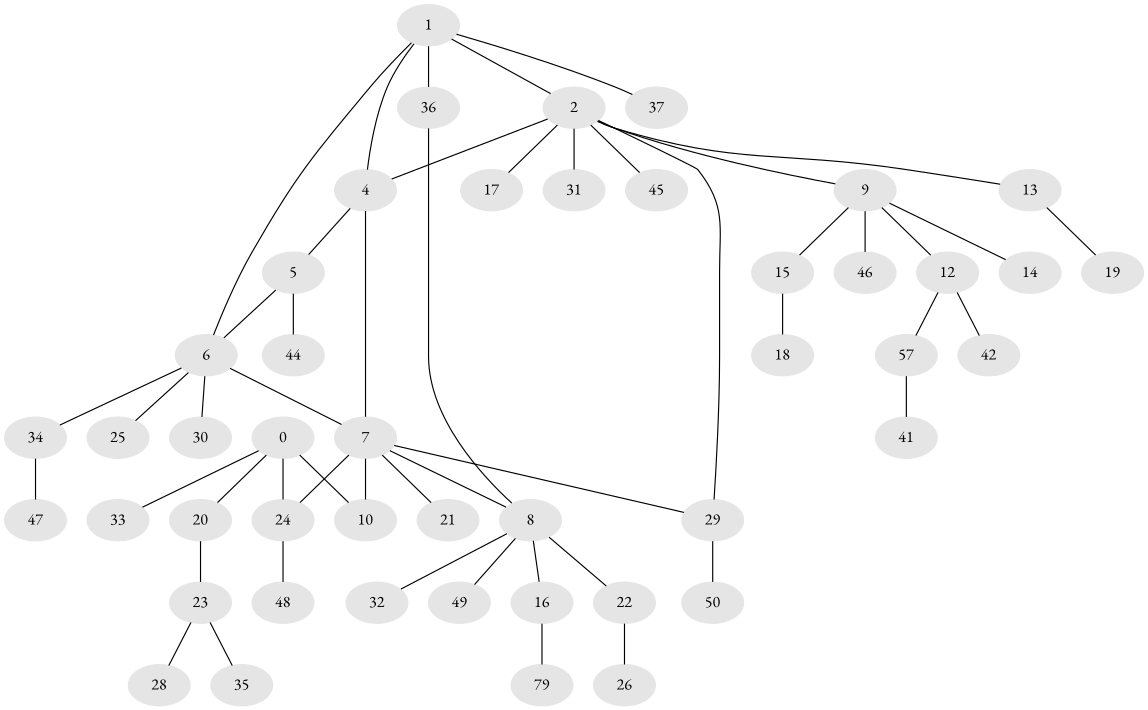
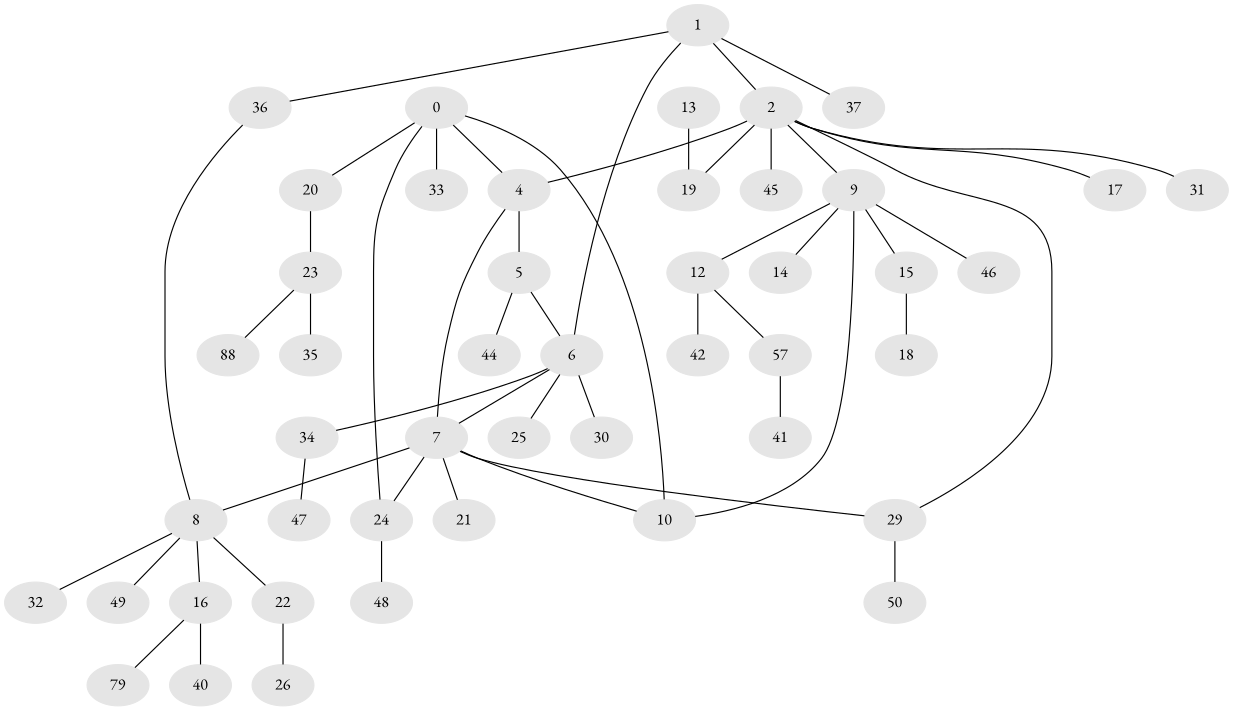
  graph {
    fontname="EB Garamond"
    node [color=gray90 fontname="EB Garamond" style=filled]
    edge [fontname="EB Garamond"]
    1
    2
    6
    36
    37
    4
    9
    13
    17
    29
    31
    45
    7
    25
    30
    34
    8
    5
    16
    22
    32
    49
    10
    12
    14
    15
    46
    19
    50
    n30 [label=0]
    20
    24
    33
    23
    48
    44
    21
    47
    n39 [label=79]
+   40
    26
    n42 [label=57]
    42
    18
    41
-   28
+   28 [label=88]
    35
    1 -- 2
    1 -- 6
    1 -- 36
    1 -- 37
    2 -- 4
    2 -- 9
-   2 -- 13
+   2 -- 19
    2 -- 17
    2 -- 29
    2 -- 31
    2 -- 45
    6 -- 7
    6 -- 25
    6 -- 30
    6 -- 34
    36 -- 8
    4 -- 7
    4 -- 5
+   9 -- 10
    9 -- 12
    9 -- 14
    9 -- 15
    9 -- 46
    13 -- 19
    29 -- 50
    7 -- 29
    7 -- 8
    7 -- 10
    7 -- 24
    7 -- 21
    34 -- 47
    8 -- 16
    8 -- 22
    8 -- 32
    8 -- 49
    5 -- 6
    5 -- 44
    16 -- n39
+   16 -- 40
    22 -- 26
    12 -- n42
    12 -- 42
    15 -- 18
-   1 -- 4
+   n30 -- 4
    n30 -- 10
    n30 -- 20
    n30 -- 24
    n30 -- 33
    20 -- 23
    24 -- 48
    23 -- 28
    23 -- 35
    n42 -- 41
  }
